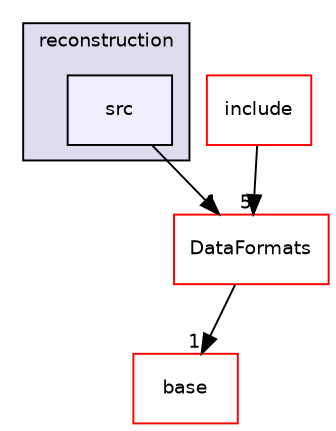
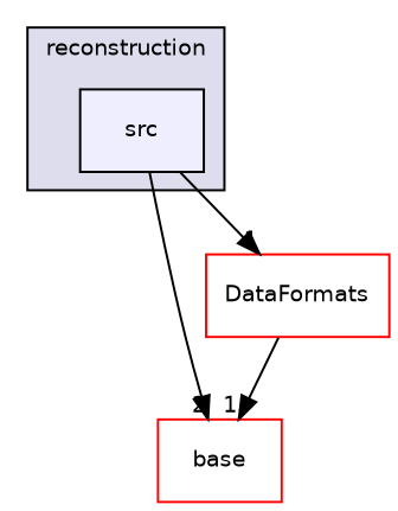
  digraph {
    compound=true
    node [fontname=Helvetica fontsize=10 shape=box color=red]
    edge [headlabel=1 labeldistance=1.5 labelfontname=Helvetica labelfontsize=10]
    n1 [fillcolor="#eeeeff" label=src pencolor=black style=filled color=""]
    n2 [label=base]
    n3 [label=DataFormats]
-   n4 [label=include]
    subgraph cluster_1 {
      bgcolor="#ddddee"
      fontname=Helvetica
      fontsize=10
      label=reconstruction
      pencolor=black
      n1
    }
+   n1 -> n2 [headlabel=2]
    n1 -> n3
    n3 -> n2
-   n4 -> n3 [headlabel=5]
  }
